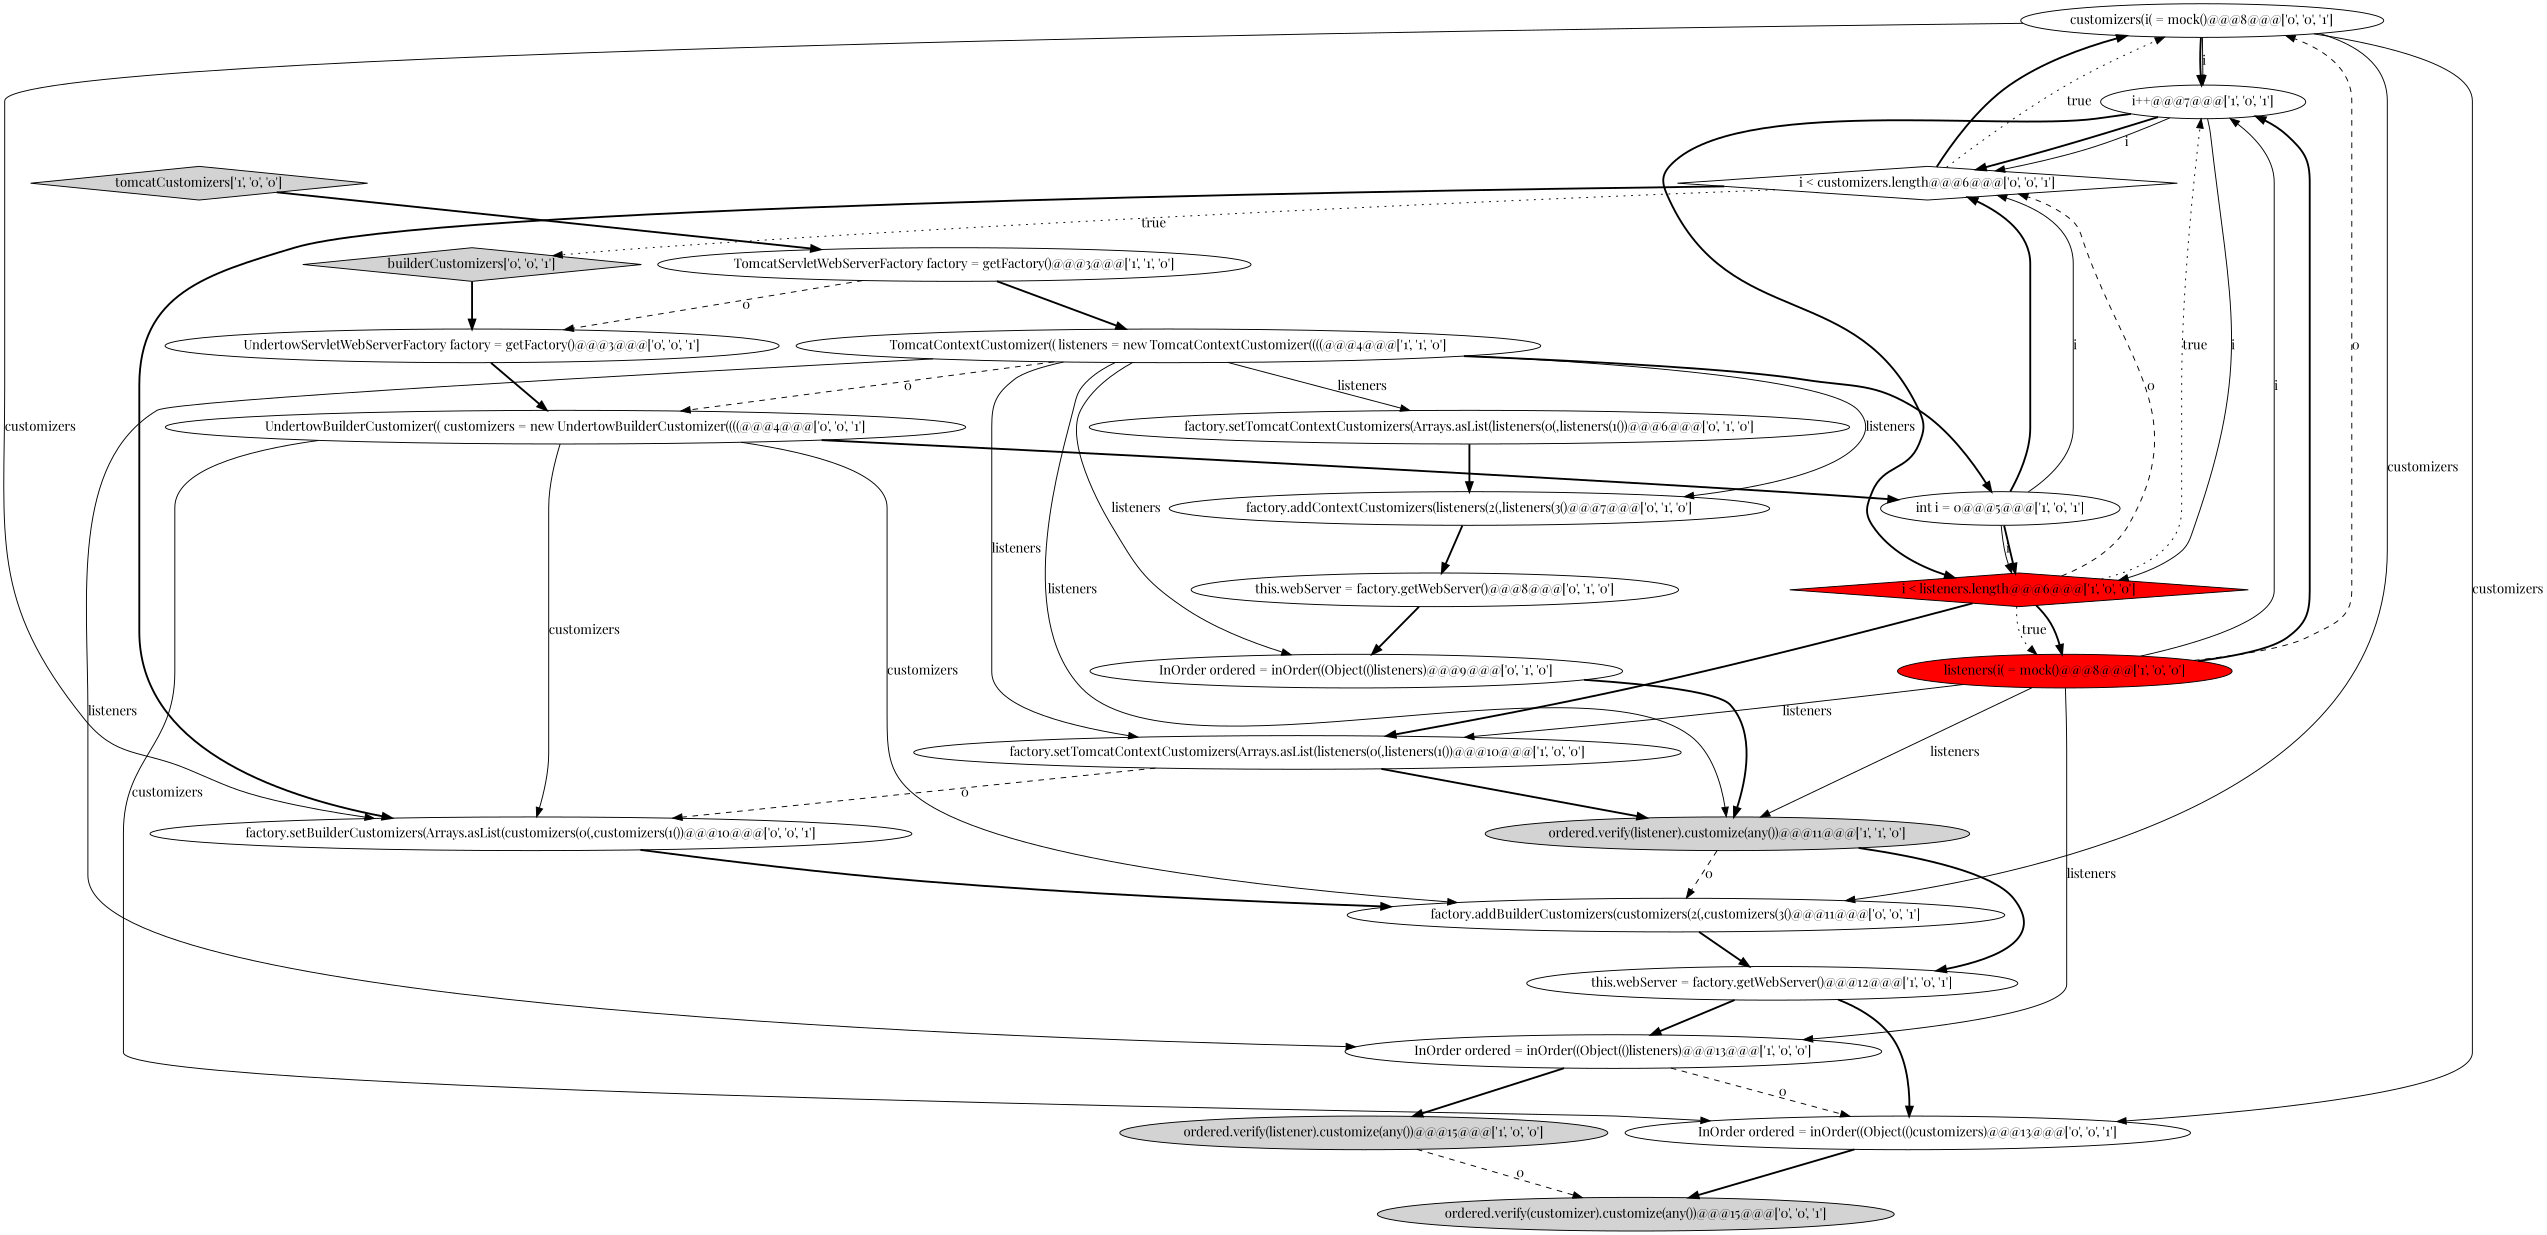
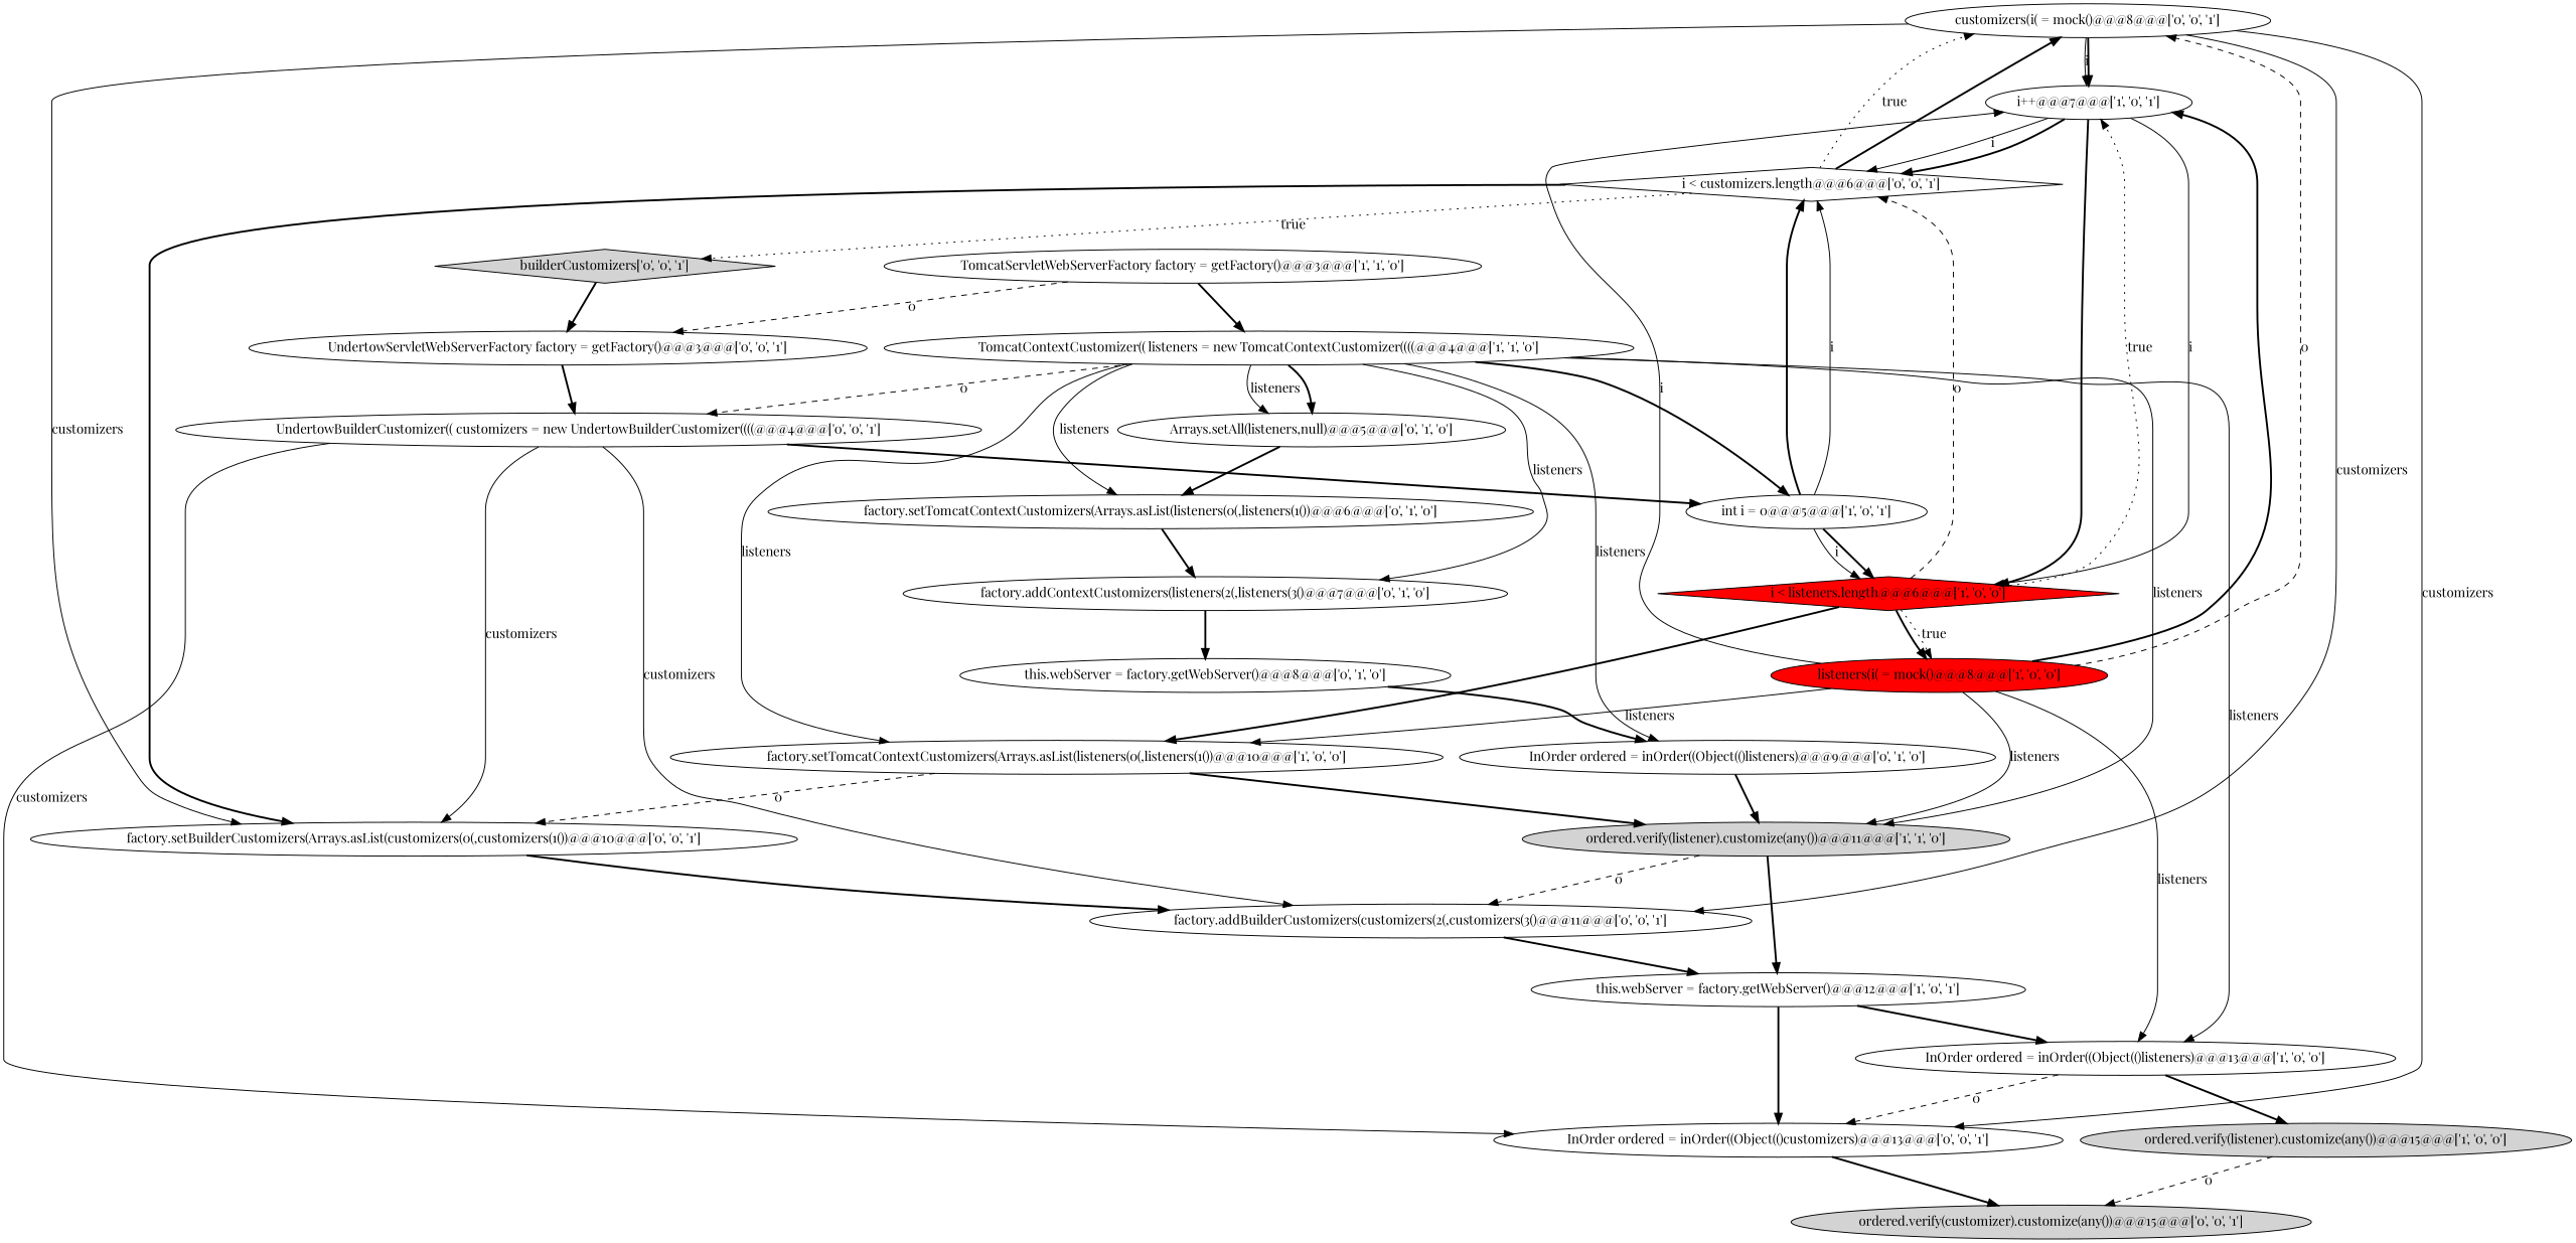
  digraph {
    fontname="Playfair Display"
    node [fillcolor=white fontname="Playfair Display" shape=ellipse style=filled]
    edge [fontname="Playfair Display" style=bold]
+   n1 [label="Arrays.setAll(listeners,null)@@@5@@@['0', '1', '0']"]
    n2 [label="factory.setTomcatContextCustomizers(Arrays.asList(listeners(0(,listeners(1())@@@6@@@['0', '1', '0']"]
    n3 [label="factory.addContextCustomizers(listeners(2(,listeners(3()@@@7@@@['0', '1', '0']"]
    n4 [label="int i = 0@@@5@@@['1', '0', '1']"]
    n5 [label="i < customizers.length@@@6@@@['0', '0', '1']" shape=diamond]
    n6 [fillcolor=red label="i < listeners.length@@@6@@@['1', '0', '0']" shape=diamond]
    n7 [label="factory.setBuilderCustomizers(Arrays.asList(customizers(0(,customizers(1())@@@10@@@['0', '0', '1']"]
    n8 [label="customizers(i( = mock()@@@8@@@['0', '0', '1']"]
    n9 [fillcolor=lightgray label="builderCustomizers['0', '0', '1']" shape=diamond]
    n10 [fillcolor=red label="listeners(i( = mock()@@@8@@@['1', '0', '0']"]
    n11 [label="factory.setTomcatContextCustomizers(Arrays.asList(listeners(0(,listeners(1())@@@10@@@['1', '0', '0']"]
    n12 [label="i++@@@7@@@['1', '0', '1']"]
    n13 [label="factory.addBuilderCustomizers(customizers(2(,customizers(3()@@@11@@@['0', '0', '1']"]
    n14 [label="this.webServer = factory.getWebServer()@@@12@@@['1', '0', '1']"]
    n15 [label="InOrder ordered = inOrder((Object(()listeners)@@@9@@@['0', '1', '0']"]
    n16 [fillcolor=lightgray label="ordered.verify(listener).customize(any())@@@11@@@['1', '1', '0']"]
    n17 [label="InOrder ordered = inOrder((Object(()listeners)@@@13@@@['1', '0', '0']"]
    n18 [label="InOrder ordered = inOrder((Object(()customizers)@@@13@@@['0', '0', '1']"]
    n19 [fillcolor=lightgray label="ordered.verify(listener).customize(any())@@@15@@@['1', '0', '0']"]
-   n20 [fillcolor=lightgray label="tomcatCustomizers['1', '0', '0']" shape=diamond]
    n21 [label="TomcatServletWebServerFactory factory = getFactory()@@@3@@@['1', '1', '0']"]
    n22 [label="TomcatContextCustomizer(( listeners = new TomcatContextCustomizer((((@@@4@@@['1', '1', '0']"]
    n23 [label="UndertowServletWebServerFactory factory = getFactory()@@@3@@@['0', '0', '1']"]
    n24 [label="this.webServer = factory.getWebServer()@@@8@@@['0', '1', '0']"]
    n25 [fillcolor=lightgray label="ordered.verify(customizer).customize(any())@@@15@@@['0', '0', '1']"]
    n26 [label="UndertowBuilderCustomizer(( customizers = new UndertowBuilderCustomizer((((@@@4@@@['0', '0', '1']"]
+   n1 -> n2
    n2 -> n3
    n3 -> n24
    n4 -> n5 [label=i style=solid]
    n4 -> n5
    n4 -> n6
    n4 -> n6 [label=i style=solid]
    n5 -> n7
    n5 -> n8 [label=true style=dotted]
    n5 -> n8
    n5 -> n9 [label=true style=dotted]
    n6 -> n5 [label=0 style=dashed]
    n6 -> n10
    n6 -> n10 [label=true style=dotted]
    n6 -> n11
    n6 -> n12 [label=true style=dotted]
    n7 -> n13
    n8 -> n7 [label=customizers style=solid]
    n8 -> n12
    n8 -> n12 [label=i style=solid]
    n8 -> n13 [label=customizers style=solid]
    n8 -> n18 [label=customizers style=solid]
    n9 -> n23
    n10 -> n8 [label=0 style=dashed]
    n10 -> n11 [label=listeners style=solid]
    n10 -> n12
    n10 -> n12 [label=i style=solid]
    n10 -> n16 [label=listeners style=solid]
    n10 -> n17 [label=listeners style=solid]
    n11 -> n7 [label=0 style=dashed]
    n11 -> n16
    n12 -> n5
    n12 -> n5 [label=i style=solid]
    n12 -> n6
    n12 -> n6 [label=i style=solid]
    n13 -> n14
    n14 -> n17
    n14 -> n18
    n15 -> n16
    n16 -> n13 [label=0 style=dashed]
    n16 -> n14
    n17 -> n18 [label=0 style=dashed]
    n17 -> n19
    n18 -> n25
    n19 -> n25 [label=0 style=dashed]
-   n20 -> n21
    n21 -> n22
    n21 -> n23 [label=0 style=dashed]
+   n22 -> n1
+   n22 -> n1 [label=listeners style=solid]
    n22 -> n2 [label=listeners style=solid]
    n22 -> n3 [label=listeners style=solid]
    n22 -> n4
    n22 -> n11 [label=listeners style=solid]
    n22 -> n15 [label=listeners style=solid]
    n22 -> n16 [label=listeners style=solid]
    n22 -> n17 [label=listeners style=solid]
    n22 -> n26 [label=0 style=dashed]
    n23 -> n26
    n24 -> n15
    n26 -> n4
    n26 -> n7 [label=customizers style=solid]
    n26 -> n13 [label=customizers style=solid]
    n26 -> n18 [label=customizers style=solid]
  }
